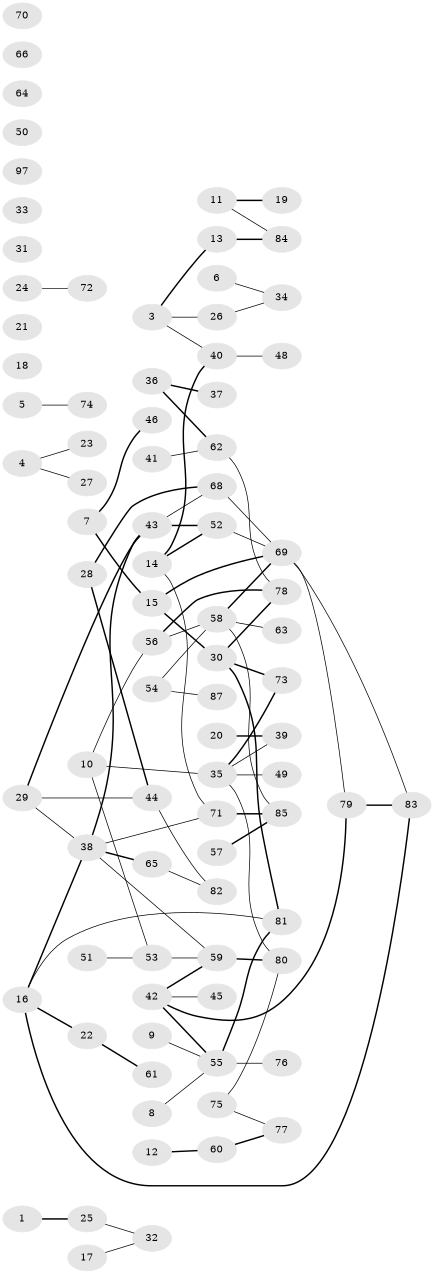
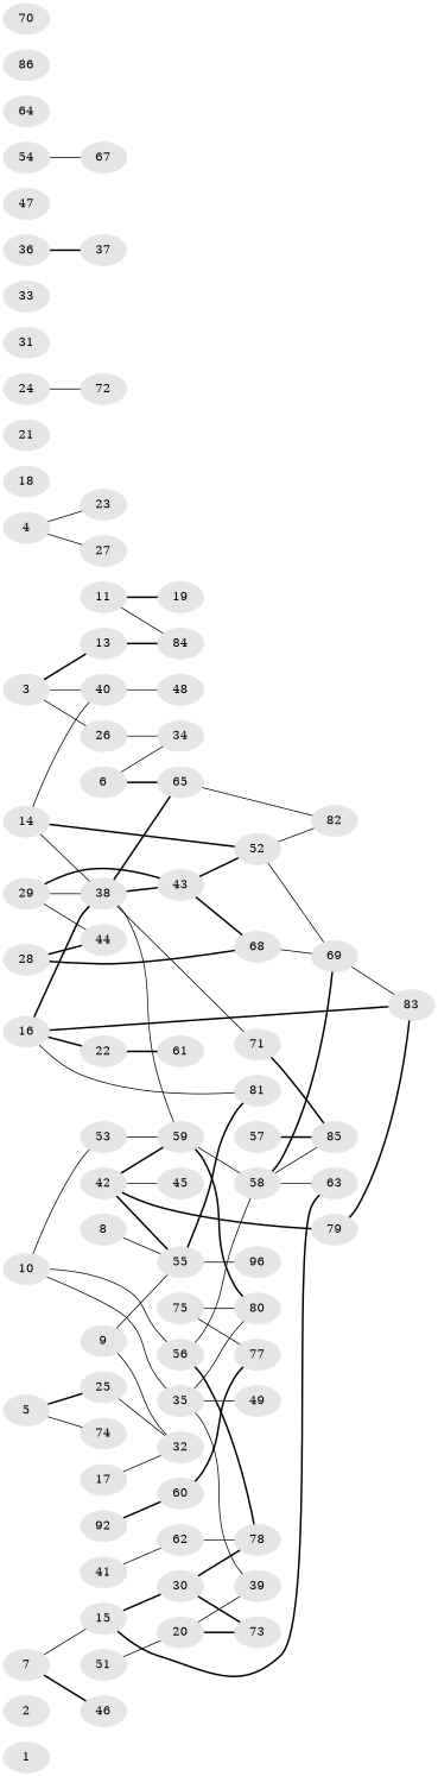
  graph {
    rankdir=LR
    node [color=gray90 style=filled]
    edge [style=solid]
    1
+   2
    3
    13
    40
    26
    7
    15
    46
    84
    48
    4
    23
    27
    5
    25
    74
    32
    6
    34
    65
    82
    30
    69
    8
    55
    81
-   76
+   76 [label=96]
    9
    10
    35
    53
    56
    39
    73
    49
    80
    59
    78
    58
    11
    19
-   12
+   12 [label=92]
    60
    77
    14
    38
    52
    43
    71
    83
    79
    16
    22
    61
    17
    18
    20
    21
    24
    72
    28
    44
    68
    29
    31
    33
    36
    37
    62
    85
    41
    42
    45
-   47 [label=97]
-   50
+   47
    51
    54
-   67 [label=87]
+   67
    63
    57
    64
-   66
+   66 [label=86]
    70
    75
    3 -- 13 [style=bold]
    3 -- 40
    3 -- 26
    13 -- 84 [style=bold]
    40 -- 48
    26 -- 34
-   7 -- 15 [style=bold]
+   7 -- 15
    7 -- 46 [style=bold]
    15 -- 30 [style=bold]
-   15 -- 69 [style=bold]
+   15 -- 63 [style=bold]
    4 -- 23
    4 -- 27
-   1 -- 25 [style=bold]
+   5 -- 25 [style=bold]
    5 -- 74
    25 -- 32
    6 -- 34
+   6 -- 65 [style=bold]
    65 -- 82
-   30 -- 81 [style=bold]
    30 -- 73 [style=bold]
    30 -- 78 [style=bold]
    69 -- 83
-   69 -- 79
    8 -- 55
    55 -- 81 [style=bold]
    55 -- 76
+   9 -- 32
    9 -- 55
    10 -- 35
    10 -- 53
    10 -- 56
    35 -- 39
-   35 -- 73 [style=bold]
+   20 -- 73 [style=bold]
    35 -- 49
    35 -- 80
    53 -- 59
    56 -- 78 [style=bold]
    56 -- 58
    59 -- 80 [style=bold]
    58 -- 69 [style=bold]
    58 -- 85
    58 -- 63
    11 -- 84
    11 -- 19 [style=bold]
    12 -- 60 [style=bold]
    60 -- 77 [style=bold]
-   14 -- 40 [style=bold]
-   14 -- 71
+   14 -- 40
+   14 -- 38
    14 -- 52 [style=bold]
    38 -- 65 [style=bold]
    38 -- 59
    38 -- 43 [style=bold]
    38 -- 71
    52 -- 69
    43 -- 52 [style=bold]
-   43 -- 68
+   43 -- 68 [style=bold]
    71 -- 85 [style=bold]
    79 -- 83 [style=bold]
    16 -- 81
    16 -- 38 [style=bold]
    16 -- 83 [style=bold]
    16 -- 22 [style=bold]
    22 -- 61 [style=bold]
    17 -- 32
-   20 -- 39 [style=bold]
+   20 -- 39
    24 -- 72
    28 -- 44 [style=bold]
    28 -- 68 [style=bold]
-   44 -- 82
+   52 -- 82
    68 -- 69
    29 -- 38
    29 -- 43 [style=bold]
    29 -- 44
    36 -- 37 [style=bold]
-   36 -- 62 [style=bold]
    62 -- 78
    41 -- 62
    42 -- 55 [style=bold]
    42 -- 59 [style=bold]
    42 -- 79 [style=bold]
    42 -- 45
-   51 -- 53
-   54 -- 58
+   51 -- 20
+   59 -- 58
    54 -- 67
    57 -- 85 [style=bold]
    75 -- 80
    75 -- 77
  }
